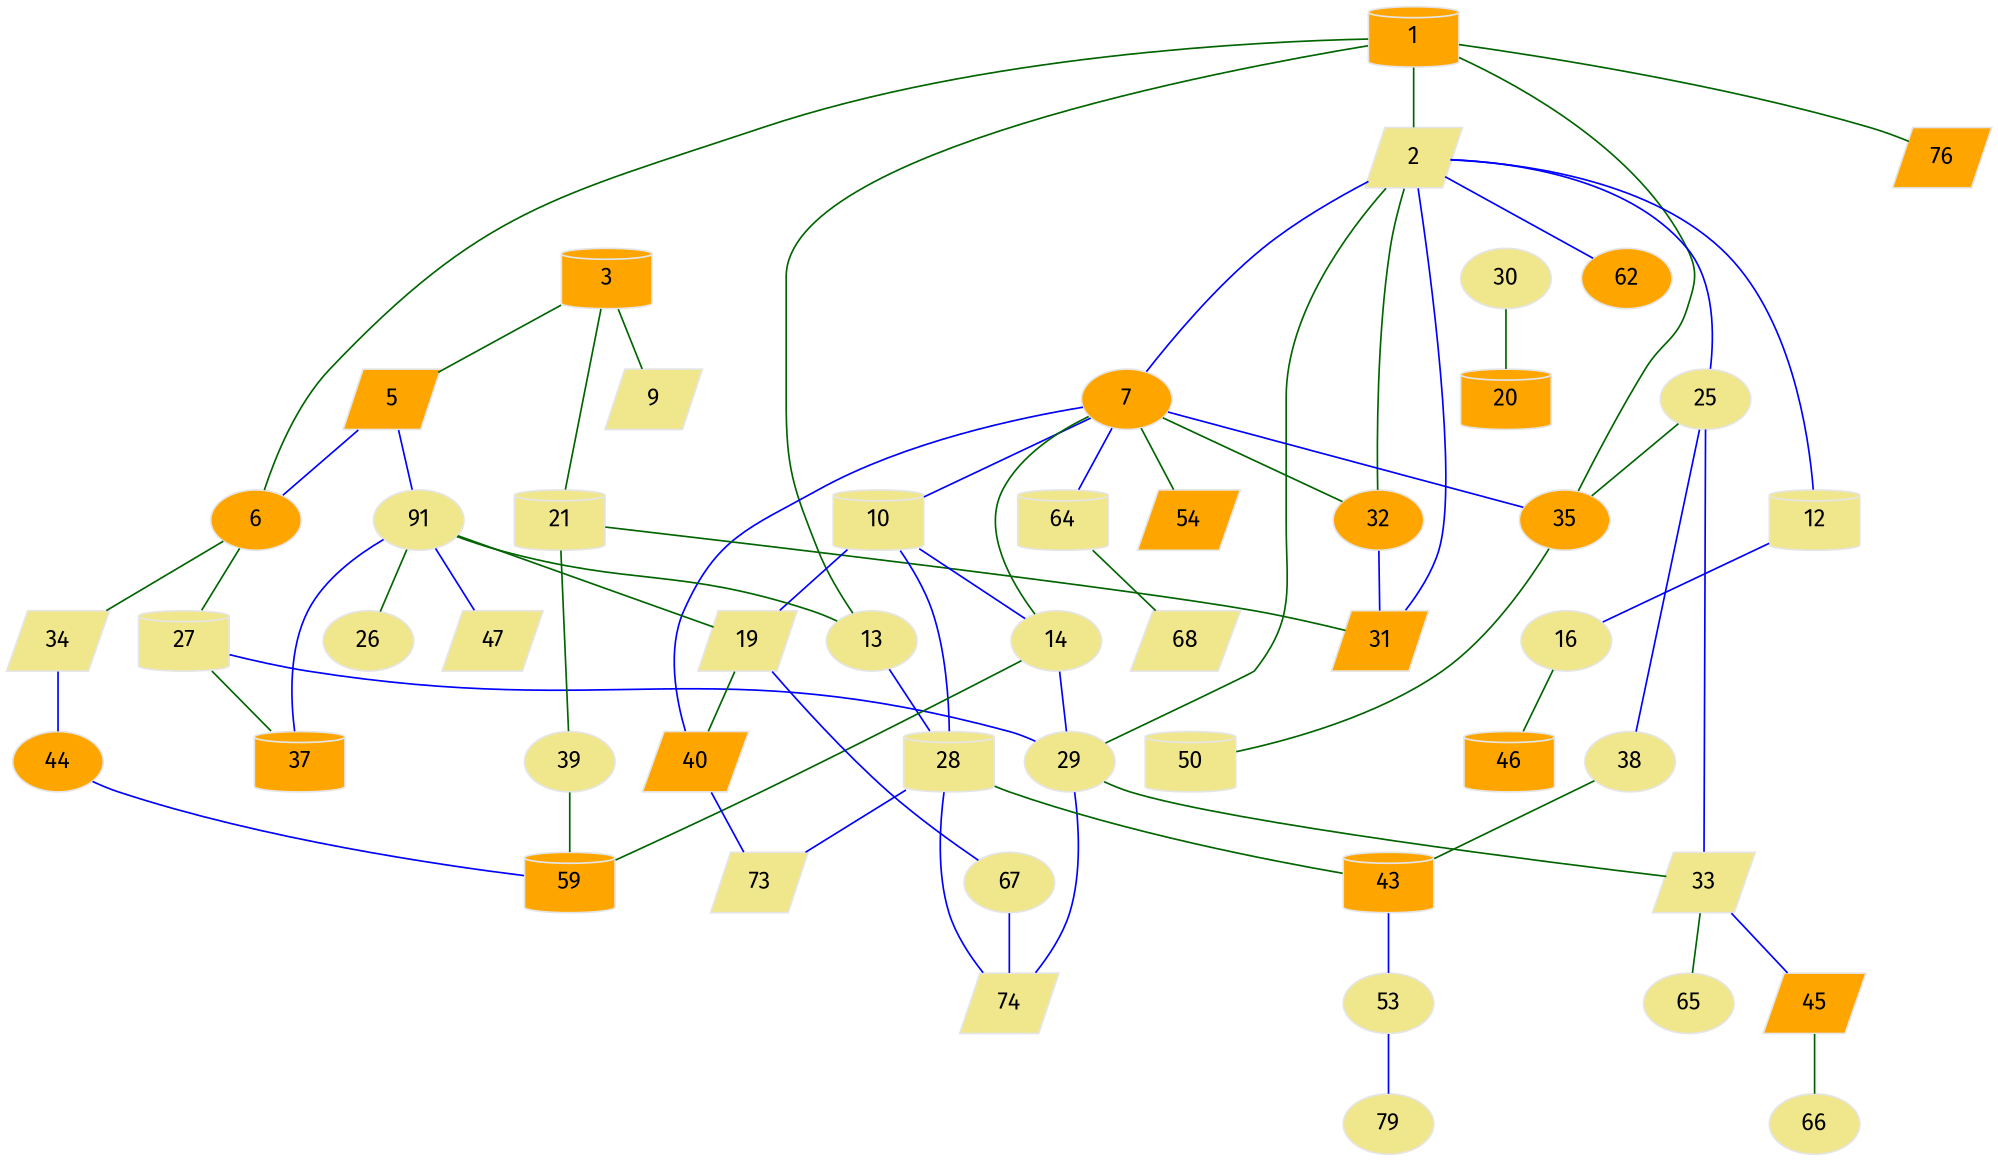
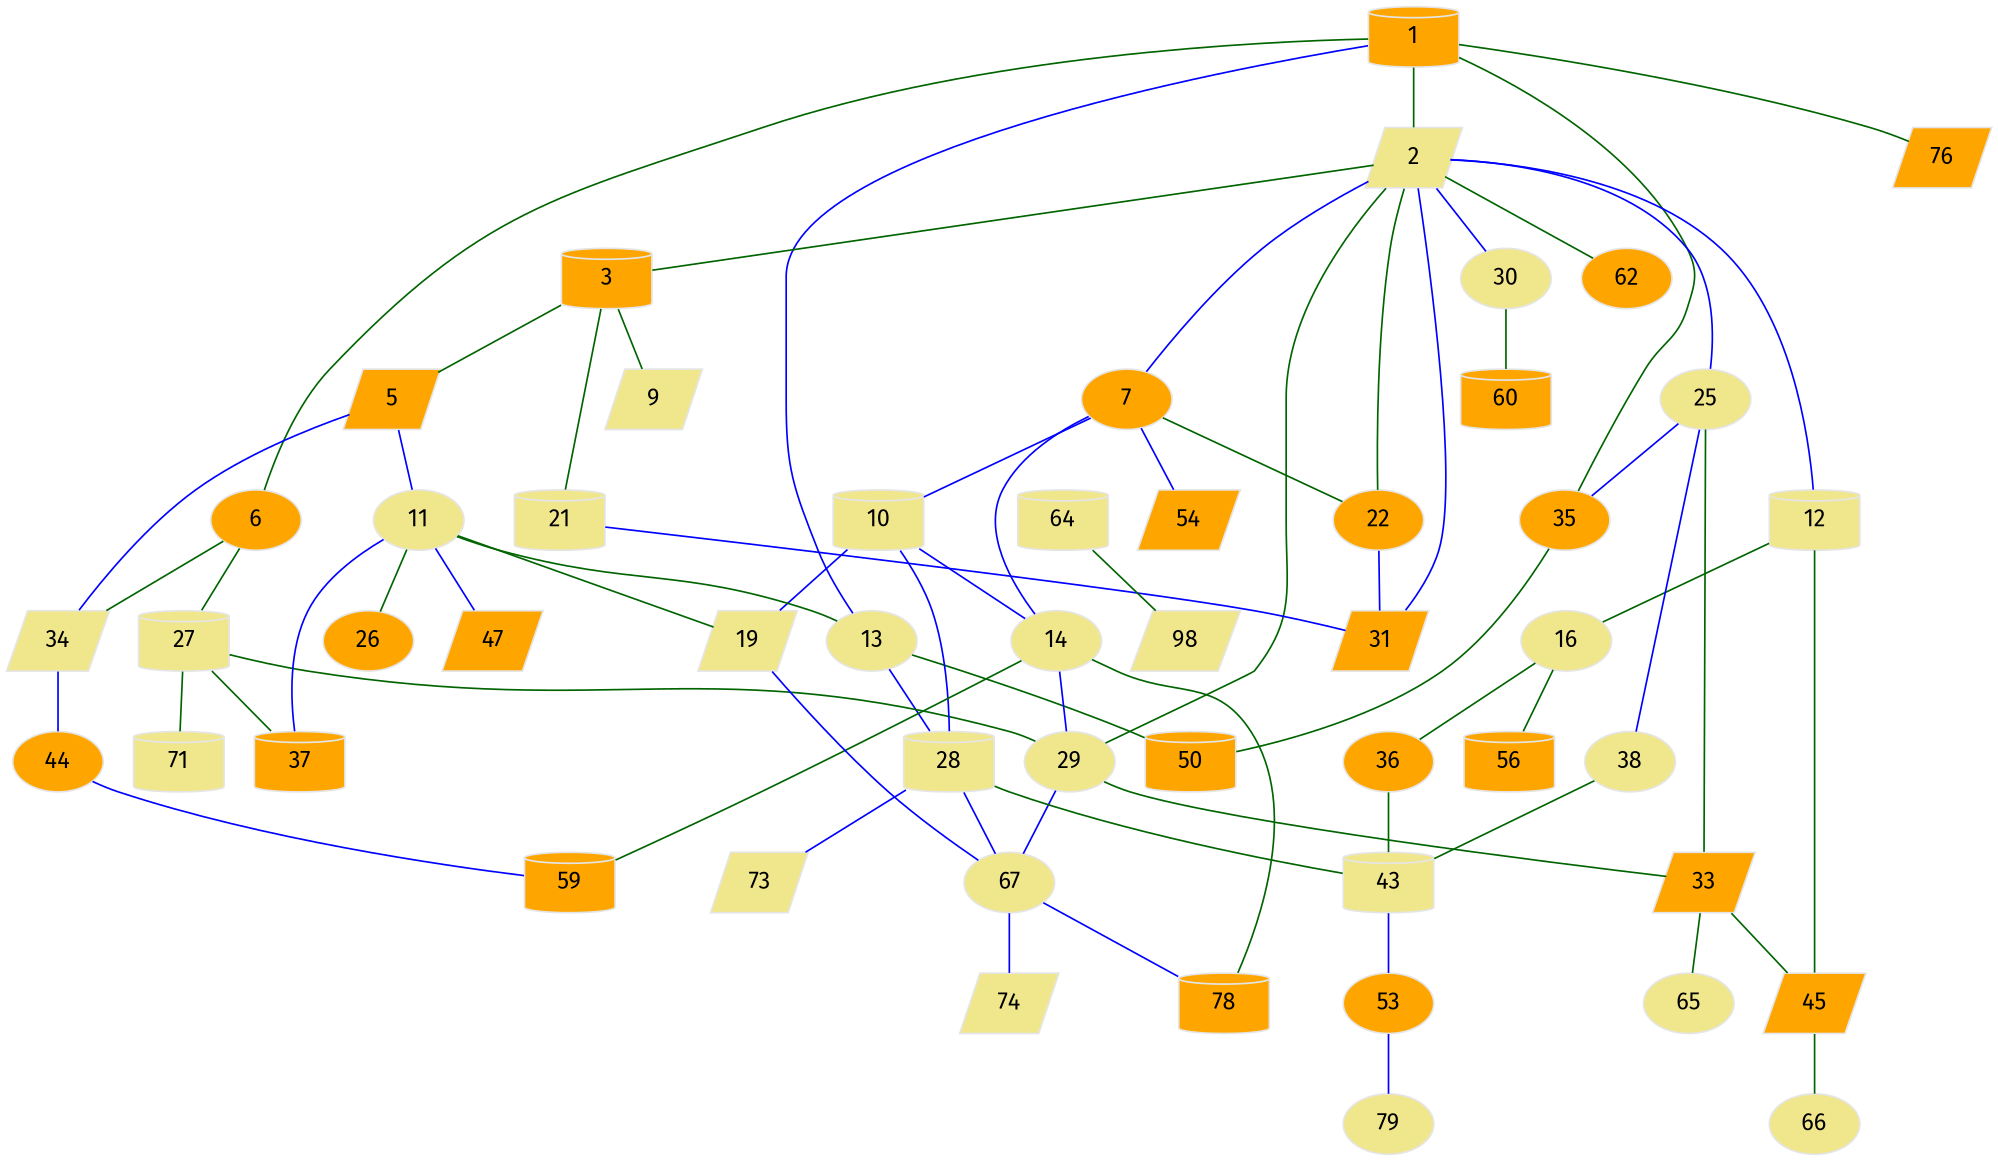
  graph {
    fontname="Fira Sans"
    node [color=gray90 fillcolor=khaki fontname="Fira Sans" shape=ellipse style=filled]
    edge [color=darkgreen fontname="Fira Sans"]
    1 [fillcolor=orange shape=cylinder super="+80"]
    2 [shape=parallelogram super="+4"]
    6 [fillcolor=orange super="+15"]
    13 [super="+23"]
    35 [fillcolor=orange super="+61"]
    76 [fillcolor=orange shape=parallelogram]
    3 [fillcolor=orange shape=cylinder super="+41"]
    7 [fillcolor=orange super="+8"]
    12 [shape=cylinder]
-   22 [fillcolor=orange super="+24" label=32]
+   22 [fillcolor=orange super="+24"]
    25 [super="+52"]
    29 [super="+55"]
    30
    31 [fillcolor=orange shape=parallelogram super="+51"]
    62 [fillcolor=orange]
    27 [shape=cylinder super="+49"]
    34 [shape=parallelogram super="+48"]
    28 [shape=cylinder super="+57"]
-   50 [shape=cylinder]
+   50 [fillcolor=orange shape=cylinder]
    5 [fillcolor=orange shape=parallelogram super="+17"]
    9 [shape=parallelogram super="+42"]
    21 [shape=cylinder]
    10 [shape=cylinder super="+81"]
    14 [super="+46"]
-   40 [fillcolor=orange shape=parallelogram]
    54 [fillcolor=orange shape=parallelogram]
    64 [shape=cylinder]
    16 [super="+32"]
    45 [fillcolor=orange shape=parallelogram super="+58"]
-   33 [shape=parallelogram super="+72"]
+   33 [fillcolor=orange shape=parallelogram super="+72"]
    38
    67 [super="+70"]
-   60 [fillcolor=orange shape=cylinder label=20]
-   11 [super="+18" label=91]
-   39 [super="+77"]
+   60 [fillcolor=orange shape=cylinder]
+   11 [super="+18"]
    19 [shape=parallelogram super="+20"]
-   26
+   26 [fillcolor=orange]
    37 [fillcolor=orange shape=cylinder]
-   47 [shape=parallelogram]
+   47 [fillcolor=orange shape=parallelogram]
    44 [fillcolor=orange super="+69"]
    59 [fillcolor=orange shape=cylinder]
+   71 [shape=cylinder]
+   78 [fillcolor=orange shape=cylinder]
    73 [shape=parallelogram]
-   68 [shape=parallelogram]
-   43 [fillcolor=orange shape=cylinder super="+75"]
-   56 [fillcolor=orange shape=cylinder label=46]
+   68 [shape=parallelogram label=98]
+   43 [shape=cylinder super="+75"]
+   36 [fillcolor=orange]
+   56 [fillcolor=orange shape=cylinder]
    66
    74 [shape=parallelogram]
    65
-   53 [super="+63"]
+   53 [fillcolor=orange super="+63"]
    79
    1 -- 2
    1 -- 6
-   1 -- 13
+   1 -- 13 [color=blue]
    1 -- 35
    1 -- 76
+   2 -- 3
    2 -- 7 [color=blue]
    2 -- 12 [color=blue]
    2 -- 22
    2 -- 25 [color=blue]
    2 -- 29
+   2 -- 30 [color=blue]
    2 -- 31 [color=blue]
-   2 -- 62 [color=blue]
+   2 -- 62
    6 -- 27
    6 -- 34
    13 -- 28 [color=blue]
+   13 -- 50
    35 -- 50
    3 -- 5
    3 -- 9
    3 -- 21
-   7 -- 35 [color=blue]
    7 -- 22
    7 -- 10 [color=blue]
-   7 -- 14
-   7 -- 40 [color=blue]
-   7 -- 54
-   7 -- 64 [color=blue]
-   12 -- 16 [color=blue]
+   7 -- 14 [color=blue]
+   7 -- 54 [color=blue]
+   12 -- 16
+   12 -- 45
    22 -- 31 [color=blue]
-   25 -- 35
-   25 -- 33 [color=blue]
+   25 -- 35 [color=blue]
+   25 -- 33
    25 -- 38 [color=blue]
    29 -- 33
-   29 -- 74 [color=blue]
+   29 -- 67 [color=blue]
    30 -- 60
-   27 -- 29 [color=blue]
+   27 -- 29
    27 -- 37
+   27 -- 71
    34 -- 44 [color=blue]
-   28 -- 74 [color=blue]
+   28 -- 67 [color=blue]
    28 -- 73 [color=blue]
    28 -- 43
-   5 -- 6 [color=blue]
+   5 -- 34 [color=blue]
    5 -- 11 [color=blue]
-   21 -- 31
-   21 -- 39
+   21 -- 31 [color=blue]
    10 -- 28 [color=blue]
    10 -- 14 [color=blue]
    10 -- 19 [color=blue]
    14 -- 29 [color=blue]
    14 -- 59
-   40 -- 73 [color=blue]
+   14 -- 78
    64 -- 68
+   16 -- 36
    16 -- 56
    45 -- 66
-   33 -- 45 [color=blue]
+   33 -- 45
    33 -- 65
    38 -- 43
+   67 -- 78 [color=blue]
    67 -- 74 [color=blue]
    11 -- 13
    11 -- 19
    11 -- 26
    11 -- 37 [color=blue]
    11 -- 47 [color=blue]
-   39 -- 59
-   19 -- 40
    19 -- 67 [color=blue]
    44 -- 59 [color=blue]
    43 -- 53 [color=blue]
+   36 -- 43
    53 -- 79 [color=blue]
  }
